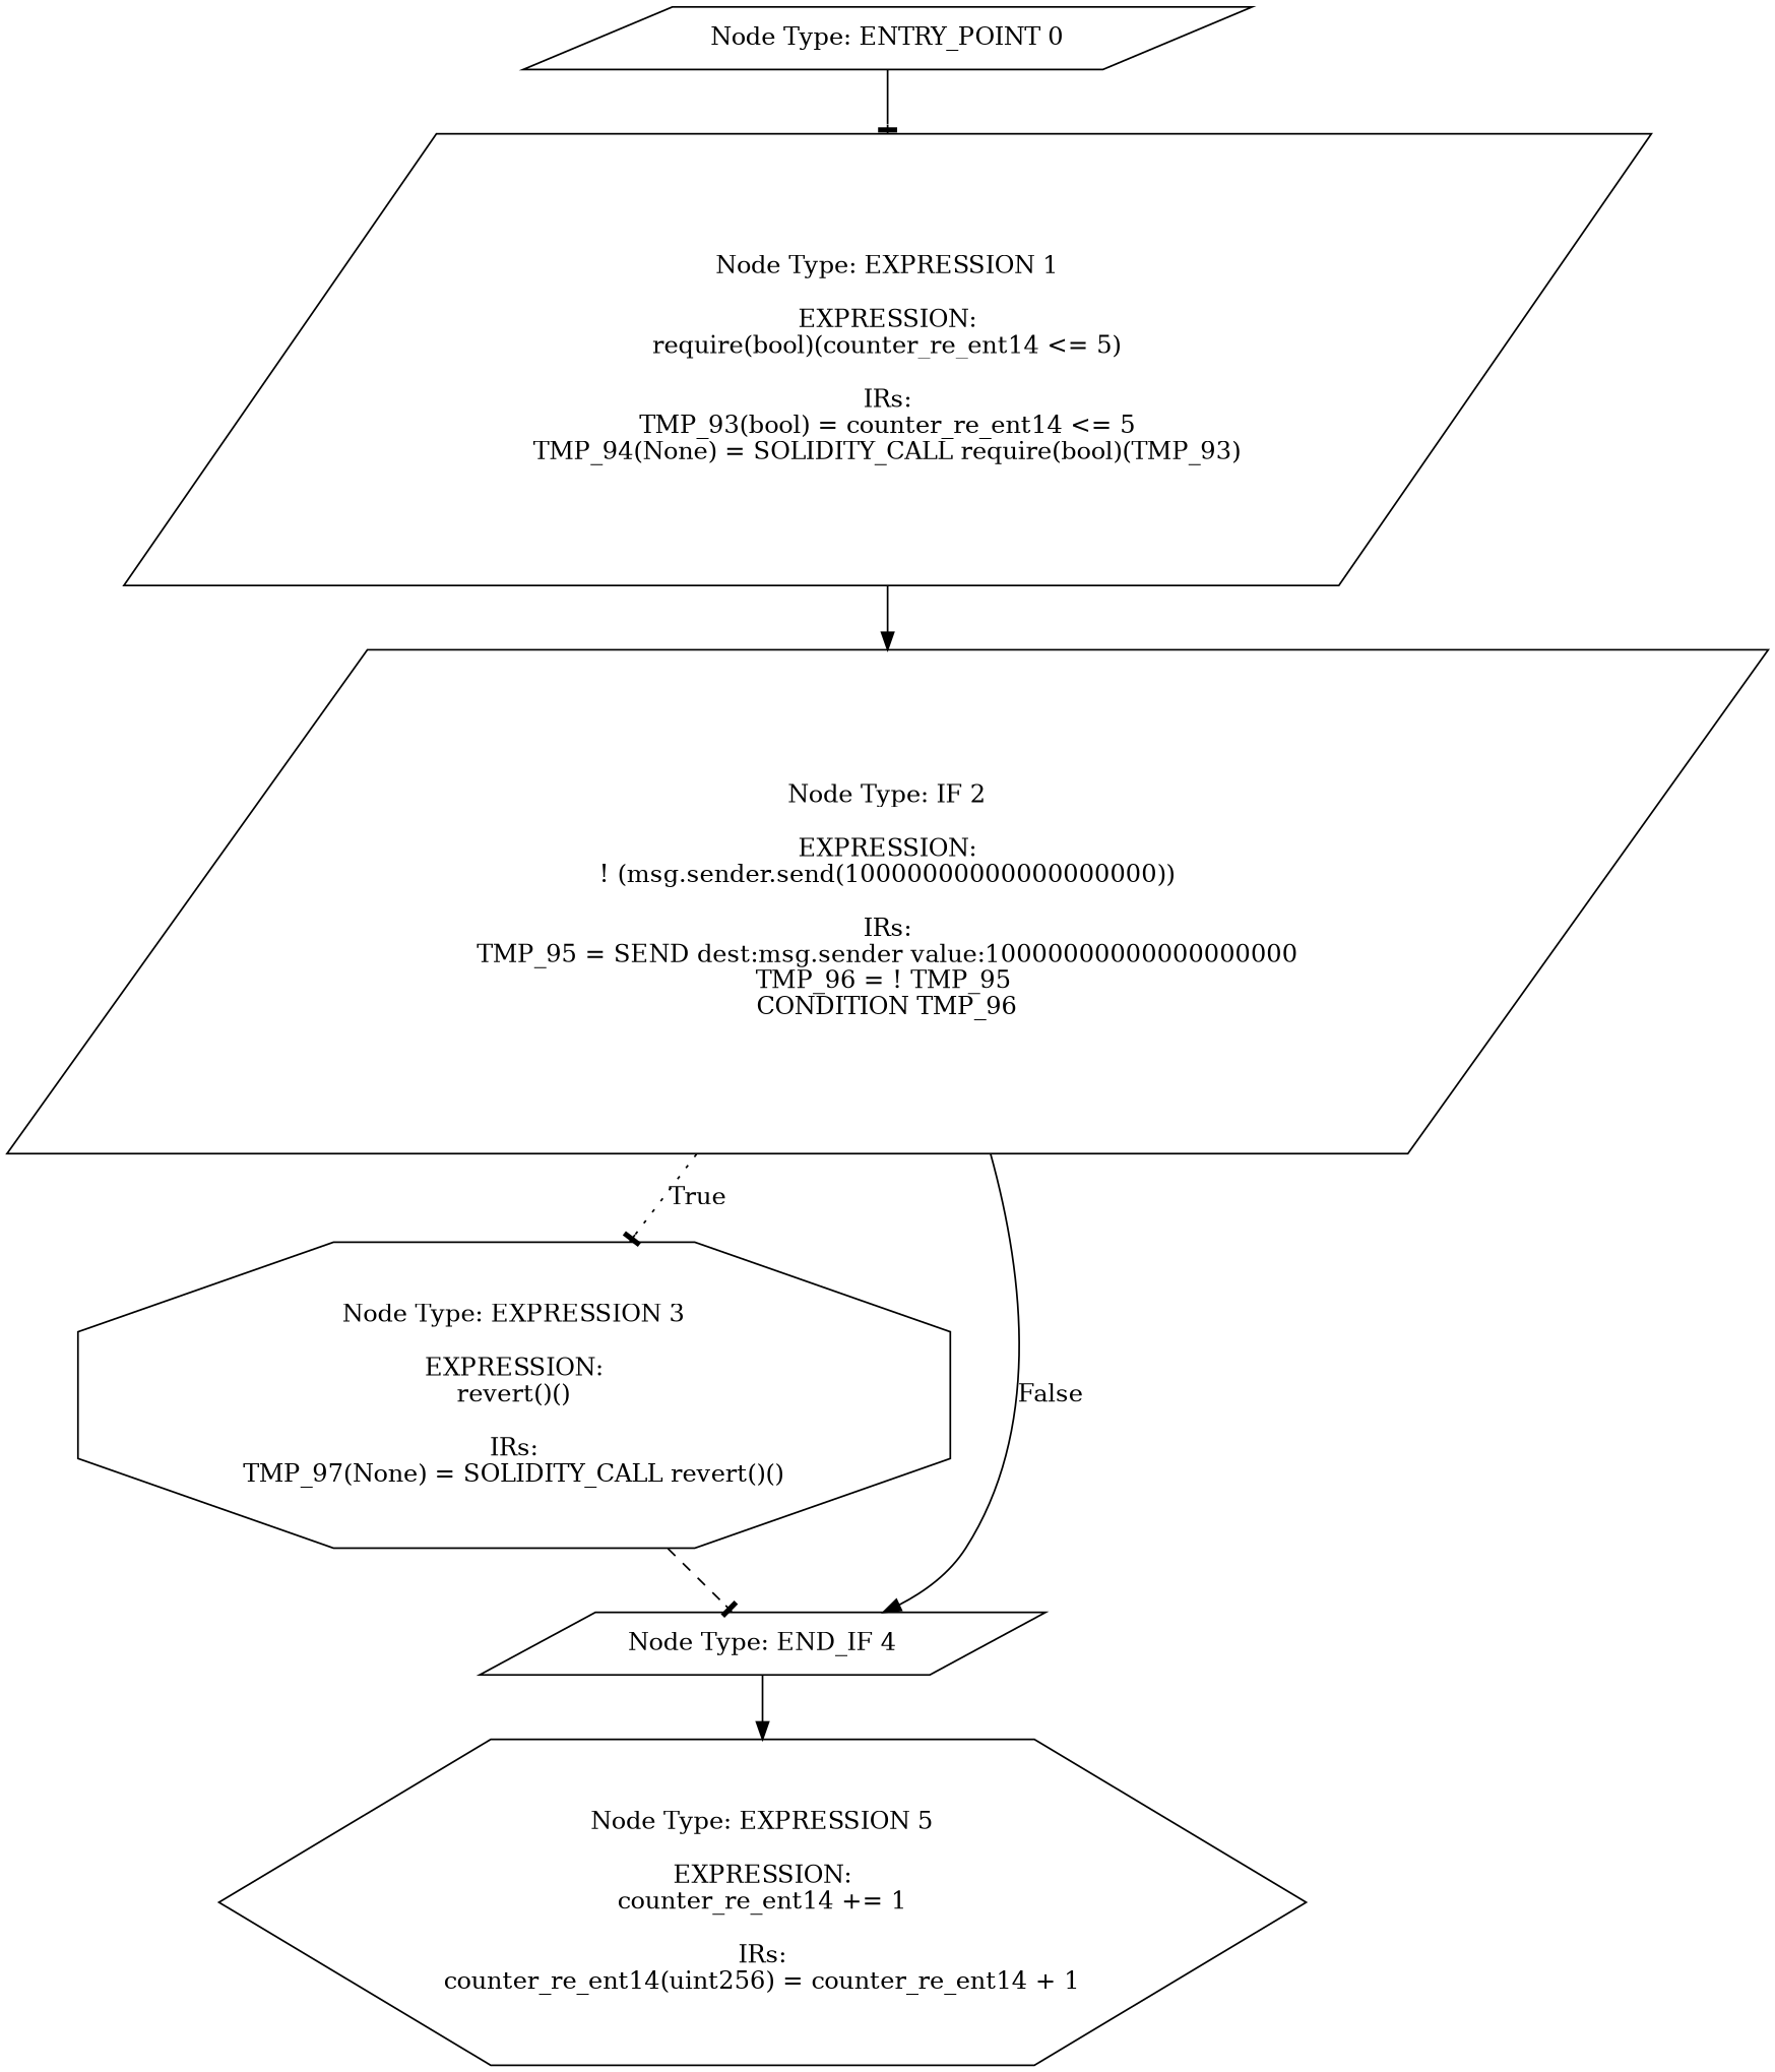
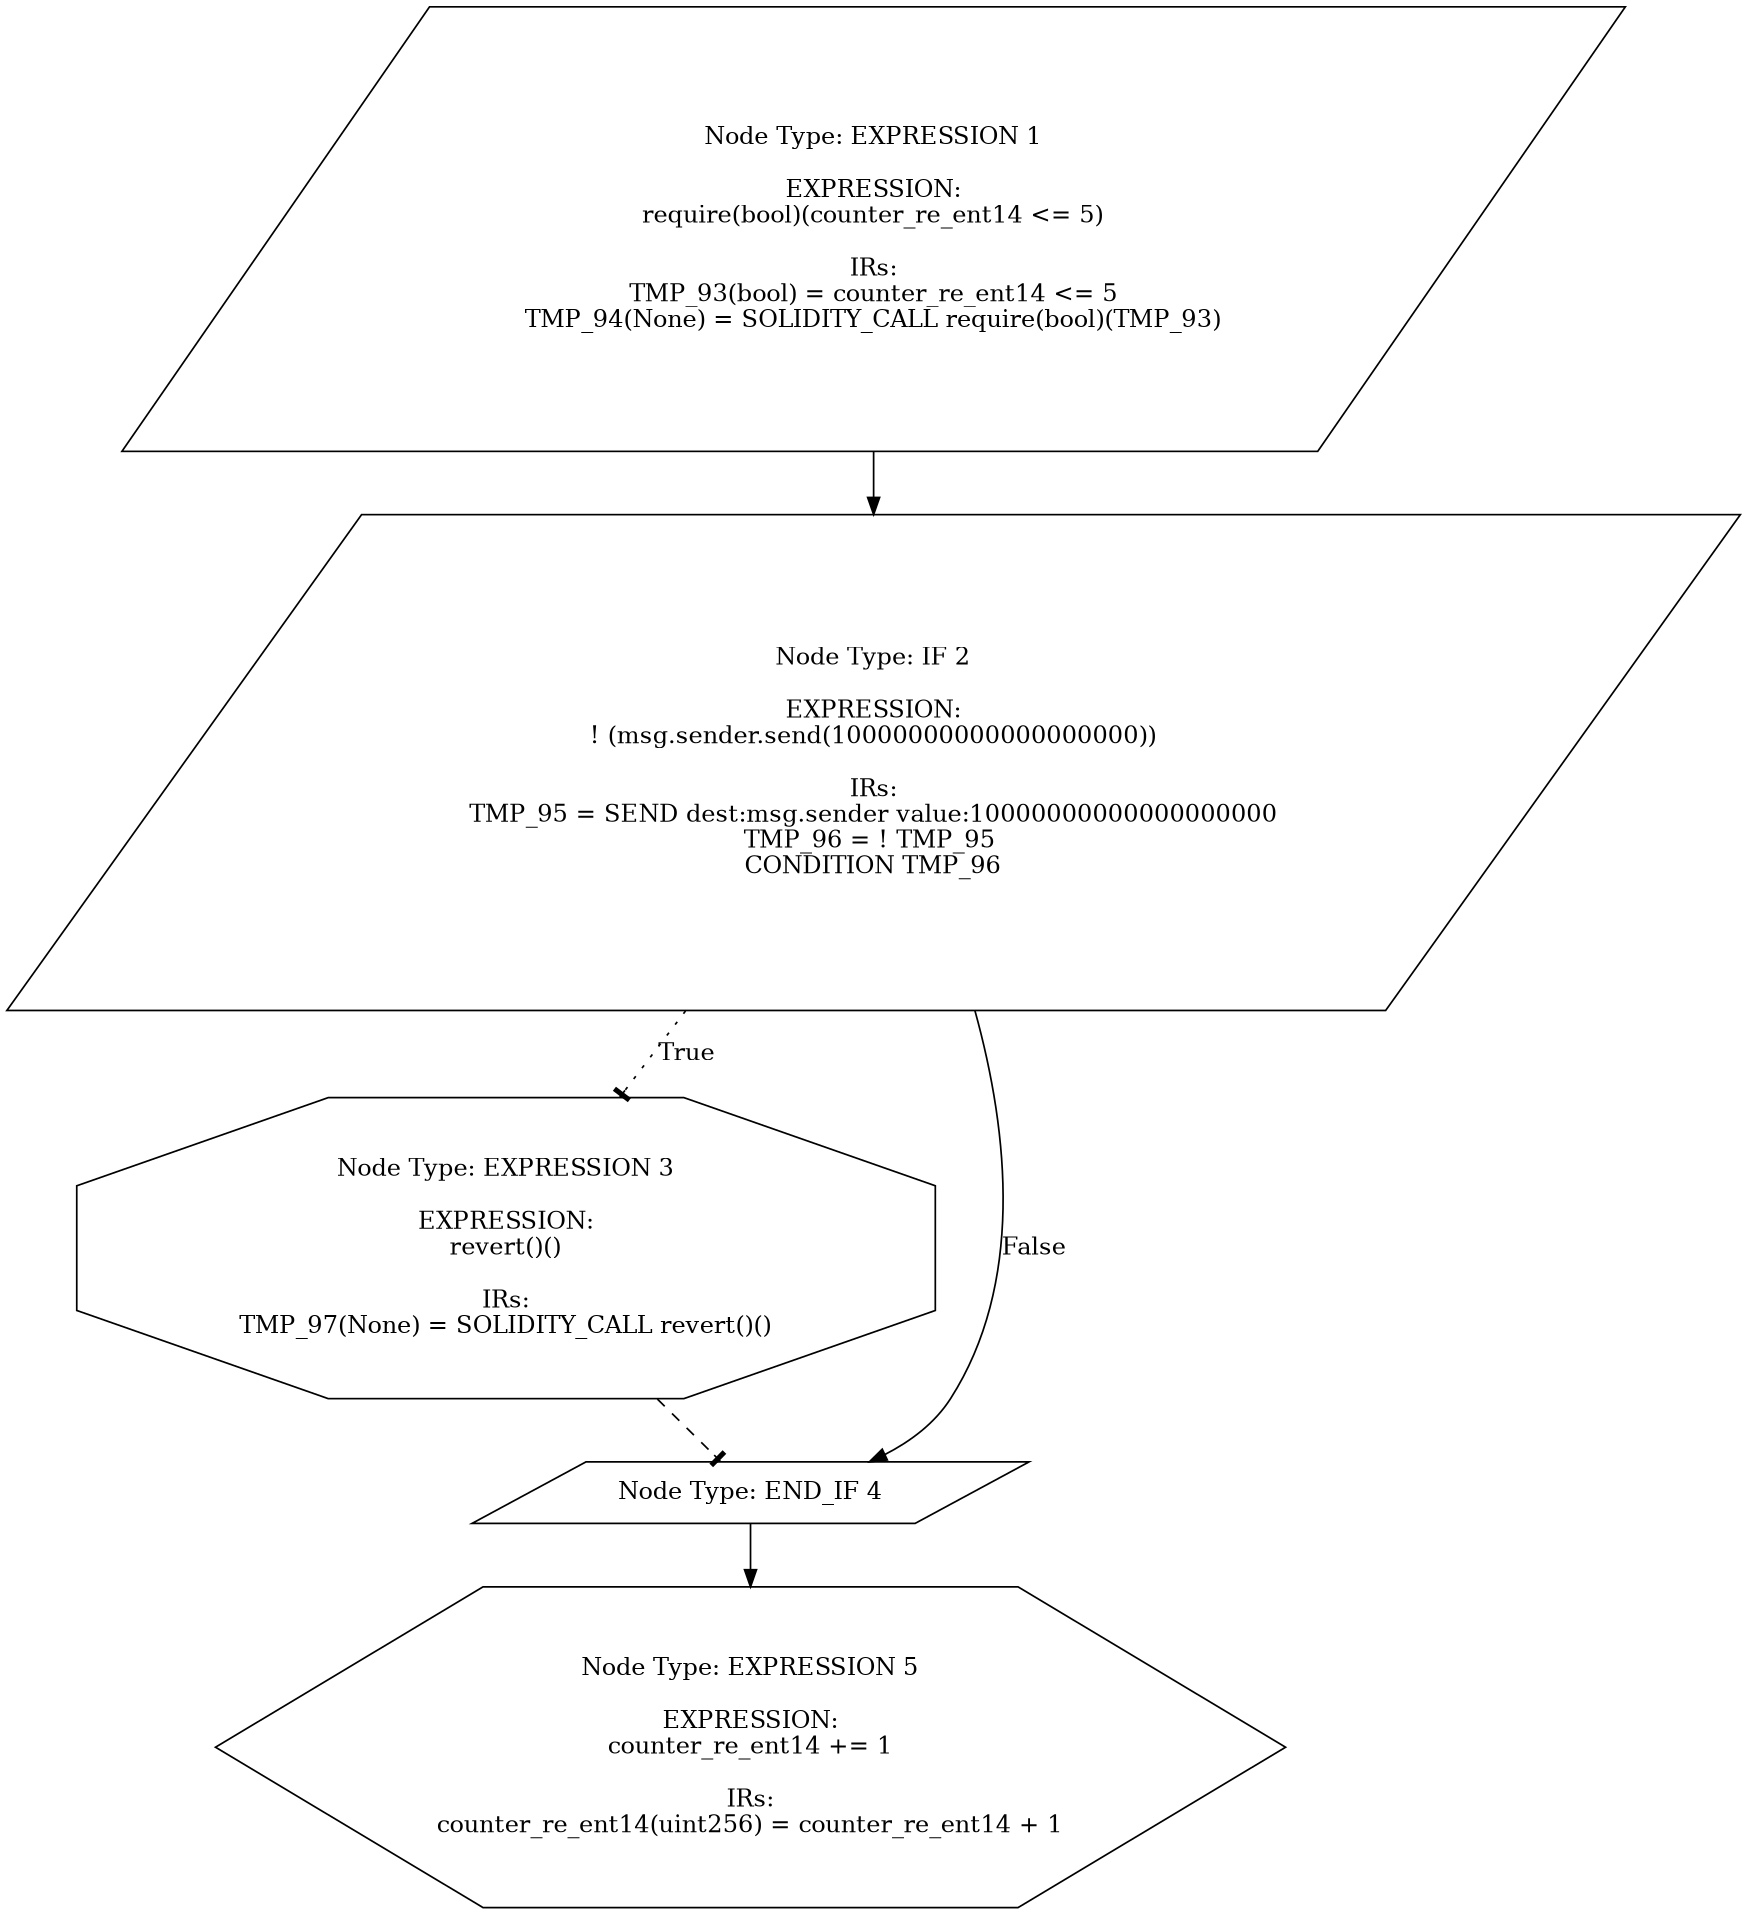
  digraph {
    node [shape=parallelogram]
    edge [style=solid arrowhead=tee]
-   n1 [label="Node Type: ENTRY_POINT 0\n"]
    n2 [label="Node Type: EXPRESSION 1\n\nEXPRESSION:\nrequire(bool)(counter_re_ent14 <= 5)\n\nIRs:\nTMP_93(bool) = counter_re_ent14 <= 5\nTMP_94(None) = SOLIDITY_CALL require(bool)(TMP_93)"]
    n3 [label="Node Type: IF 2\n\nEXPRESSION:\n! (msg.sender.send(10000000000000000000))\n\nIRs:\nTMP_95 = SEND dest:msg.sender value:10000000000000000000\nTMP_96 = ! TMP_95 \nCONDITION TMP_96"]
    n4 [label="Node Type: EXPRESSION 3\n\nEXPRESSION:\nrevert()()\n\nIRs:\nTMP_97(None) = SOLIDITY_CALL revert()()" shape=octagon]
    n5 [label="Node Type: END_IF 4\n"]
    n6 [label="Node Type: EXPRESSION 5\n\nEXPRESSION:\ncounter_re_ent14 += 1\n\nIRs:\ncounter_re_ent14(uint256) = counter_re_ent14 + 1" shape=hexagon]
-   n1 -> n2
    n2 -> n3 [arrowhead=normal]
    n3 -> n4 [label=True style=dotted]
    n3 -> n5 [label=False arrowhead=normal]
    n4 -> n5 [style=dashed]
    n5 -> n6 [arrowhead=normal]
  }
